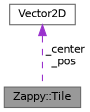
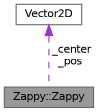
  digraph {
    node [color=gray40 fontname=Helvetica fontsize=10 shape=box style=filled]
-   n1 [fillcolor=grey60 fontcolor=black height=0.2 label="Zappy::Tile" width=0.4]
+   n1 [fillcolor=grey60 fontcolor=black height=0.2 label="Zappy::Zappy" width=0.4]
    n2 [fillcolor=white height=0.2 label=Vector2D width=0.4]
    n2 -> n1 [color=darkorchid3 dir=back fontname=Helvetica fontsize=10 label=" _center\n_pos" labelfontname=Helvetica labelfontsize=10 style=dashed]
  }
